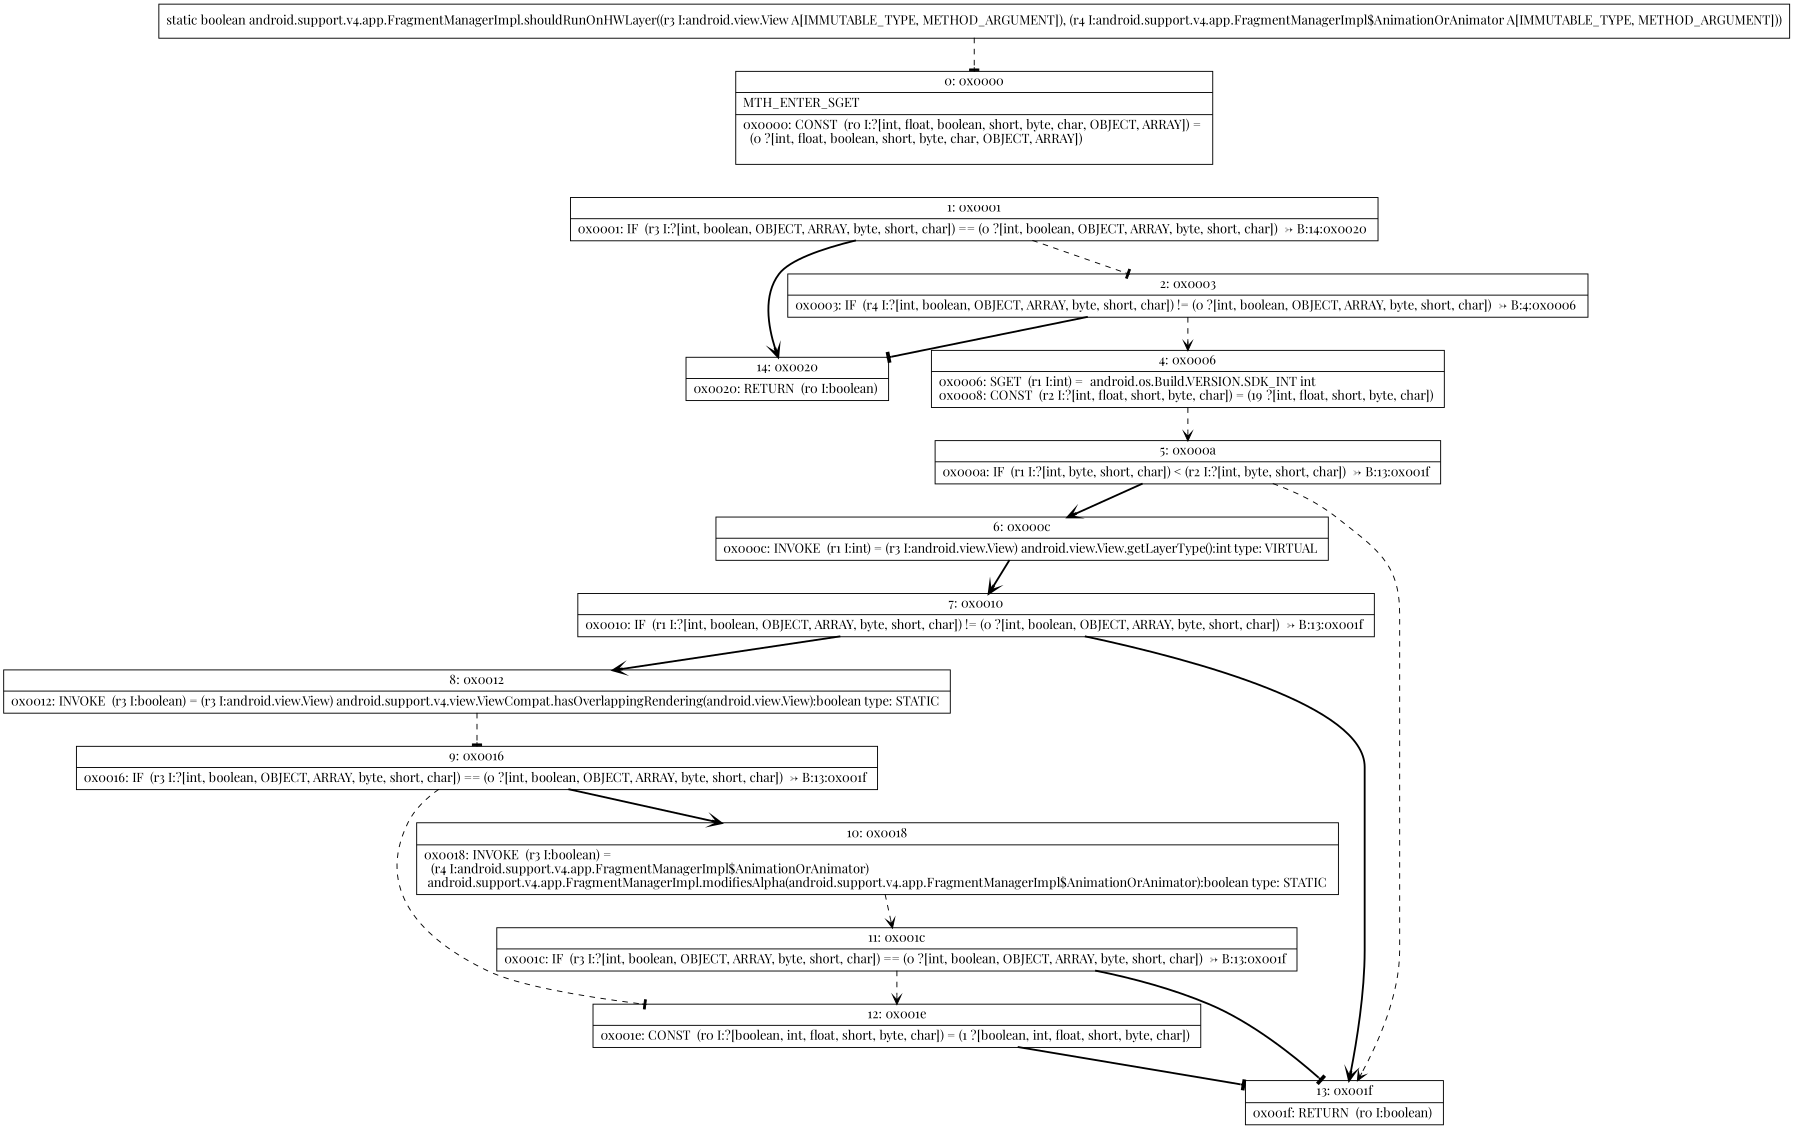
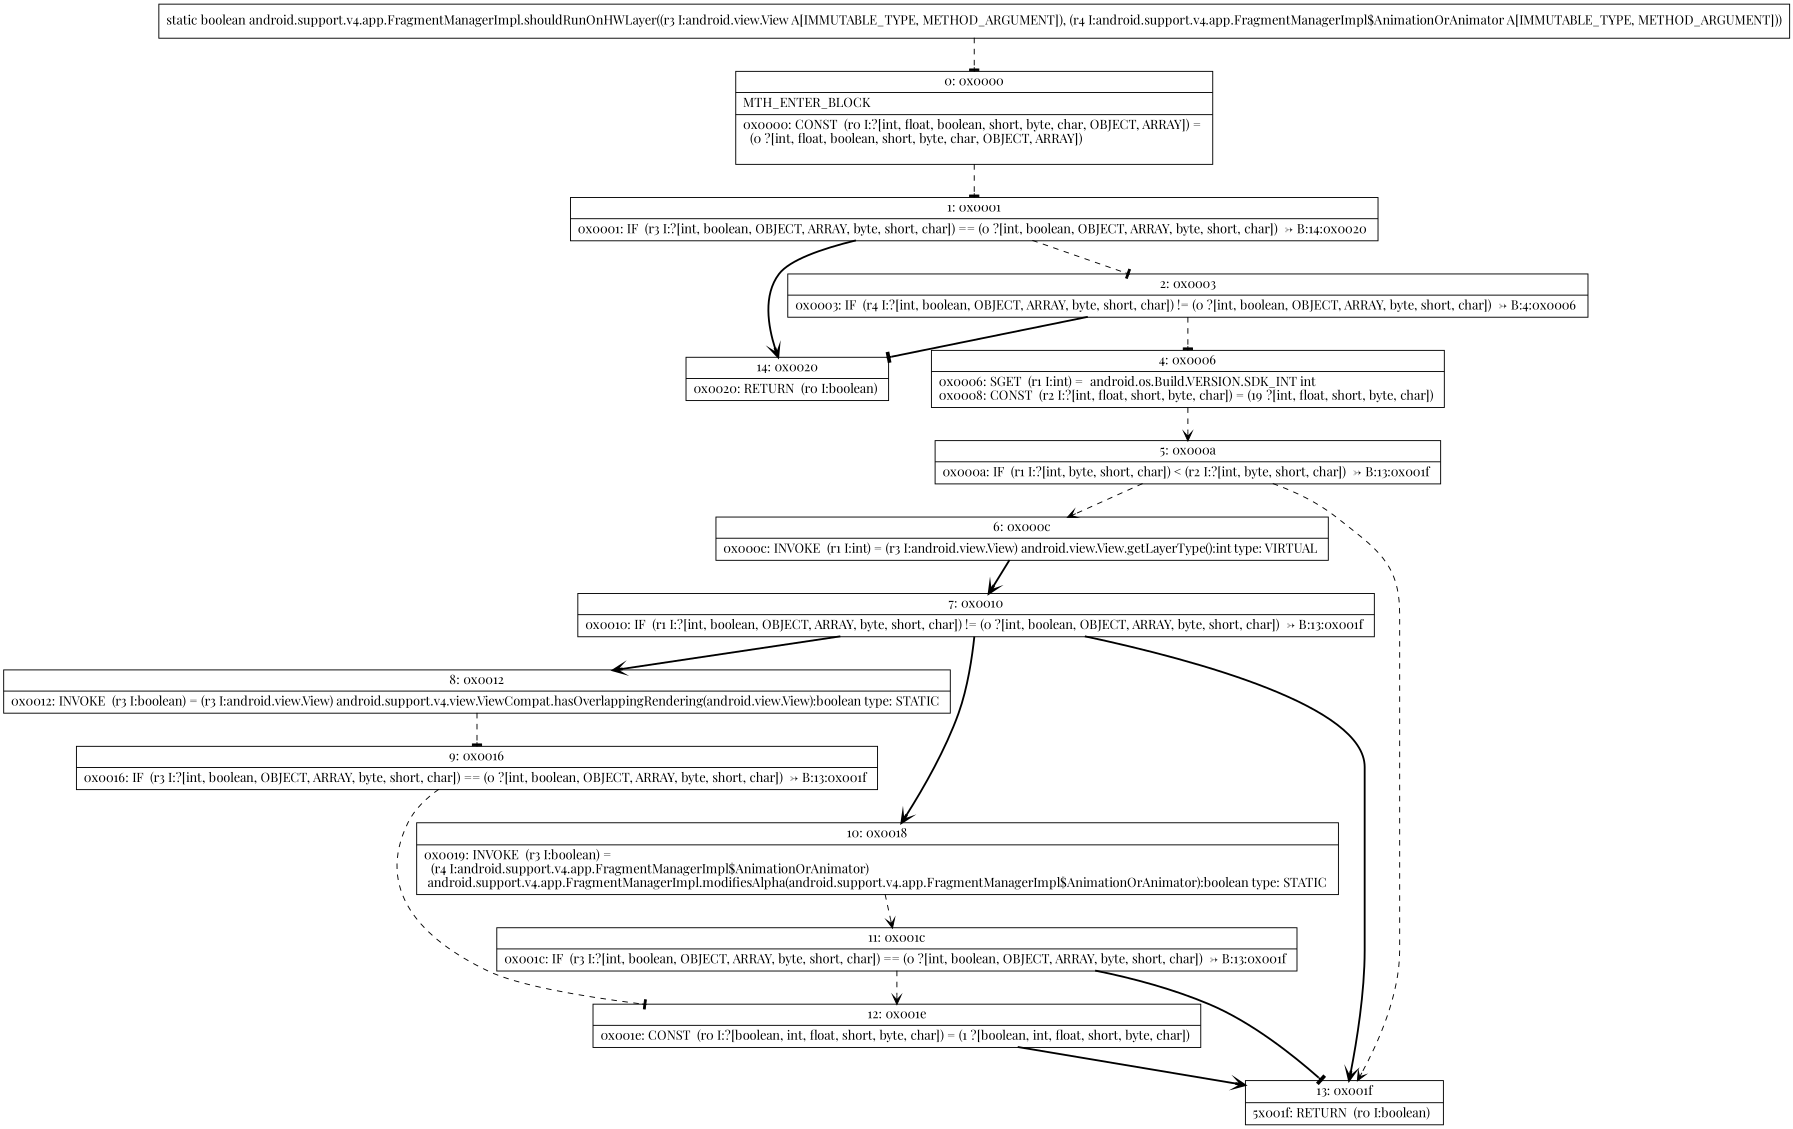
  digraph {
    fontname="Playfair Display"
    node [fontname="Playfair Display" shape=record]
    edge [arrowhead=vee fontname="Playfair Display" style=dashed]
-   n1 [label="{0\:\ 0x0000|MTH_ENTER_SGET\l|0x0000: CONST  (r0 I:?[int, float, boolean, short, byte, char, OBJECT, ARRAY]) = \l  (0 ?[int, float, boolean, short, byte, char, OBJECT, ARRAY])\l \l}"]
+   n1 [label="{0\:\ 0x0000|MTH_ENTER_BLOCK\l|0x0000: CONST  (r0 I:?[int, float, boolean, short, byte, char, OBJECT, ARRAY]) = \l  (0 ?[int, float, boolean, short, byte, char, OBJECT, ARRAY])\l \l}"]
    n2 [label="{1\:\ 0x0001|0x0001: IF  (r3 I:?[int, boolean, OBJECT, ARRAY, byte, short, char]) == (0 ?[int, boolean, OBJECT, ARRAY, byte, short, char])  \-\> B:14:0x0020 \l}"]
    n3 [label="{2\:\ 0x0003|0x0003: IF  (r4 I:?[int, boolean, OBJECT, ARRAY, byte, short, char]) != (0 ?[int, boolean, OBJECT, ARRAY, byte, short, char])  \-\> B:4:0x0006 \l}"]
    n4 [label="{14\:\ 0x0020|0x0020: RETURN  (r0 I:boolean) \l}"]
    n5 [label="{4\:\ 0x0006|0x0006: SGET  (r1 I:int) =  android.os.Build.VERSION.SDK_INT int \l0x0008: CONST  (r2 I:?[int, float, short, byte, char]) = (19 ?[int, float, short, byte, char]) \l}"]
    n6 [label="{5\:\ 0x000a|0x000a: IF  (r1 I:?[int, byte, short, char]) \< (r2 I:?[int, byte, short, char])  \-\> B:13:0x001f \l}"]
    n7 [label="{6\:\ 0x000c|0x000c: INVOKE  (r1 I:int) = (r3 I:android.view.View) android.view.View.getLayerType():int type: VIRTUAL \l}"]
-   n8 [label="{13\:\ 0x001f|0x001f: RETURN  (r0 I:boolean) \l}"]
+   n8 [label="{13\:\ 0x001f|5x001f: RETURN  (r0 I:boolean) \l}"]
    n9 [label="{7\:\ 0x0010|0x0010: IF  (r1 I:?[int, boolean, OBJECT, ARRAY, byte, short, char]) != (0 ?[int, boolean, OBJECT, ARRAY, byte, short, char])  \-\> B:13:0x001f \l}"]
    n10 [label="{8\:\ 0x0012|0x0012: INVOKE  (r3 I:boolean) = (r3 I:android.view.View) android.support.v4.view.ViewCompat.hasOverlappingRendering(android.view.View):boolean type: STATIC \l}"]
    n11 [label="{9\:\ 0x0016|0x0016: IF  (r3 I:?[int, boolean, OBJECT, ARRAY, byte, short, char]) == (0 ?[int, boolean, OBJECT, ARRAY, byte, short, char])  \-\> B:13:0x001f \l}"]
-   n12 [label="{10\:\ 0x0018|0x0018: INVOKE  (r3 I:boolean) = \l  (r4 I:android.support.v4.app.FragmentManagerImpl$AnimationOrAnimator)\l android.support.v4.app.FragmentManagerImpl.modifiesAlpha(android.support.v4.app.FragmentManagerImpl$AnimationOrAnimator):boolean type: STATIC \l}"]
+   n12 [label="{10\:\ 0x0018|0x0019: INVOKE  (r3 I:boolean) = \l  (r4 I:android.support.v4.app.FragmentManagerImpl$AnimationOrAnimator)\l android.support.v4.app.FragmentManagerImpl.modifiesAlpha(android.support.v4.app.FragmentManagerImpl$AnimationOrAnimator):boolean type: STATIC \l}"]
    n13 [label="{12\:\ 0x001e|0x001e: CONST  (r0 I:?[boolean, int, float, short, byte, char]) = (1 ?[boolean, int, float, short, byte, char]) \l}"]
    n14 [label="{11\:\ 0x001c|0x001c: IF  (r3 I:?[int, boolean, OBJECT, ARRAY, byte, short, char]) == (0 ?[int, boolean, OBJECT, ARRAY, byte, short, char])  \-\> B:13:0x001f \l}"]
    n15 [label="{static boolean android.support.v4.app.FragmentManagerImpl.shouldRunOnHWLayer((r3 I:android.view.View A[IMMUTABLE_TYPE, METHOD_ARGUMENT]), (r4 I:android.support.v4.app.FragmentManagerImpl$AnimationOrAnimator A[IMMUTABLE_TYPE, METHOD_ARGUMENT])) }"]
+   n1 -> n2 [arrowhead=tee]
    n2 -> n3 [arrowhead=tee]
    n2 -> n4 [style=bold]
    n3 -> n4 [arrowhead=tee style=bold]
-   n3 -> n5
+   n3 -> n5 [arrowhead=tee]
    n5 -> n6
-   n6 -> n7 [style=bold]
+   n6 -> n7
    n6 -> n8
    n7 -> n9 [style=bold]
    n9 -> n8 [style=bold]
    n9 -> n10 [style=bold]
    n10 -> n11 [arrowhead=tee]
-   n11 -> n12 [style=bold]
+   n9 -> n12 [style=bold]
    n11 -> n13 [arrowhead=tee]
    n12 -> n14
-   n13 -> n8 [arrowhead=tee style=bold]
+   n13 -> n8 [style=bold]
    n14 -> n8 [arrowhead=tee style=bold]
    n14 -> n13
    n15 -> n1 [arrowhead=tee]
  }
